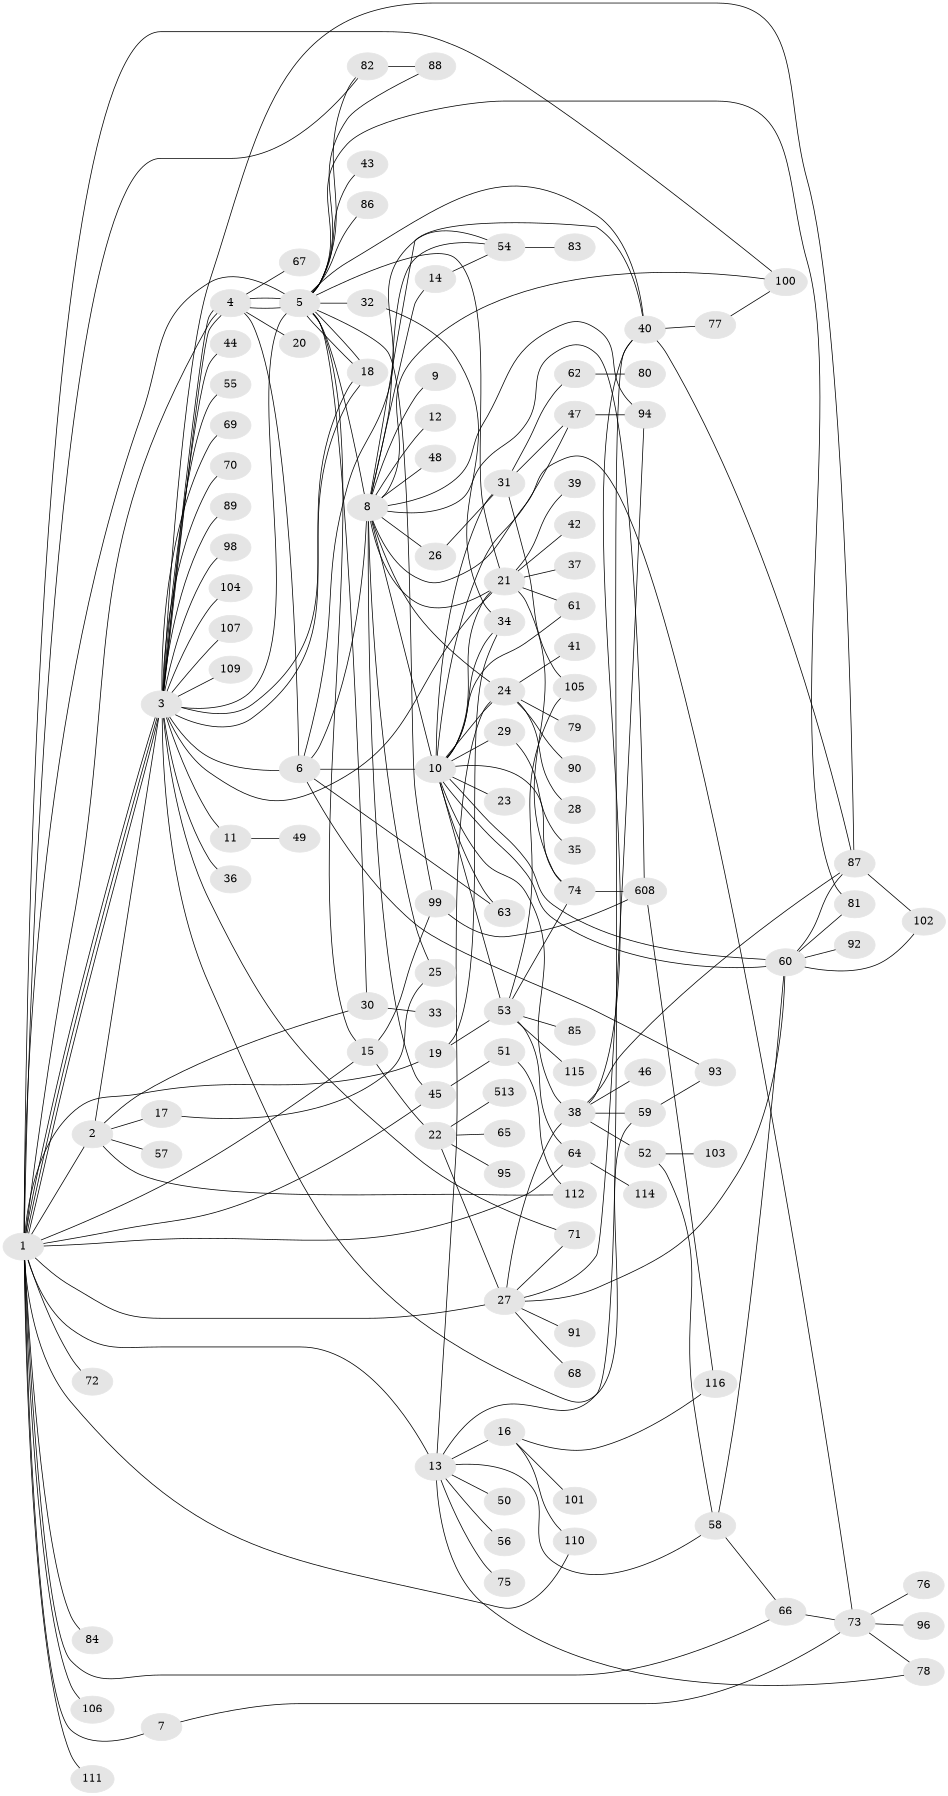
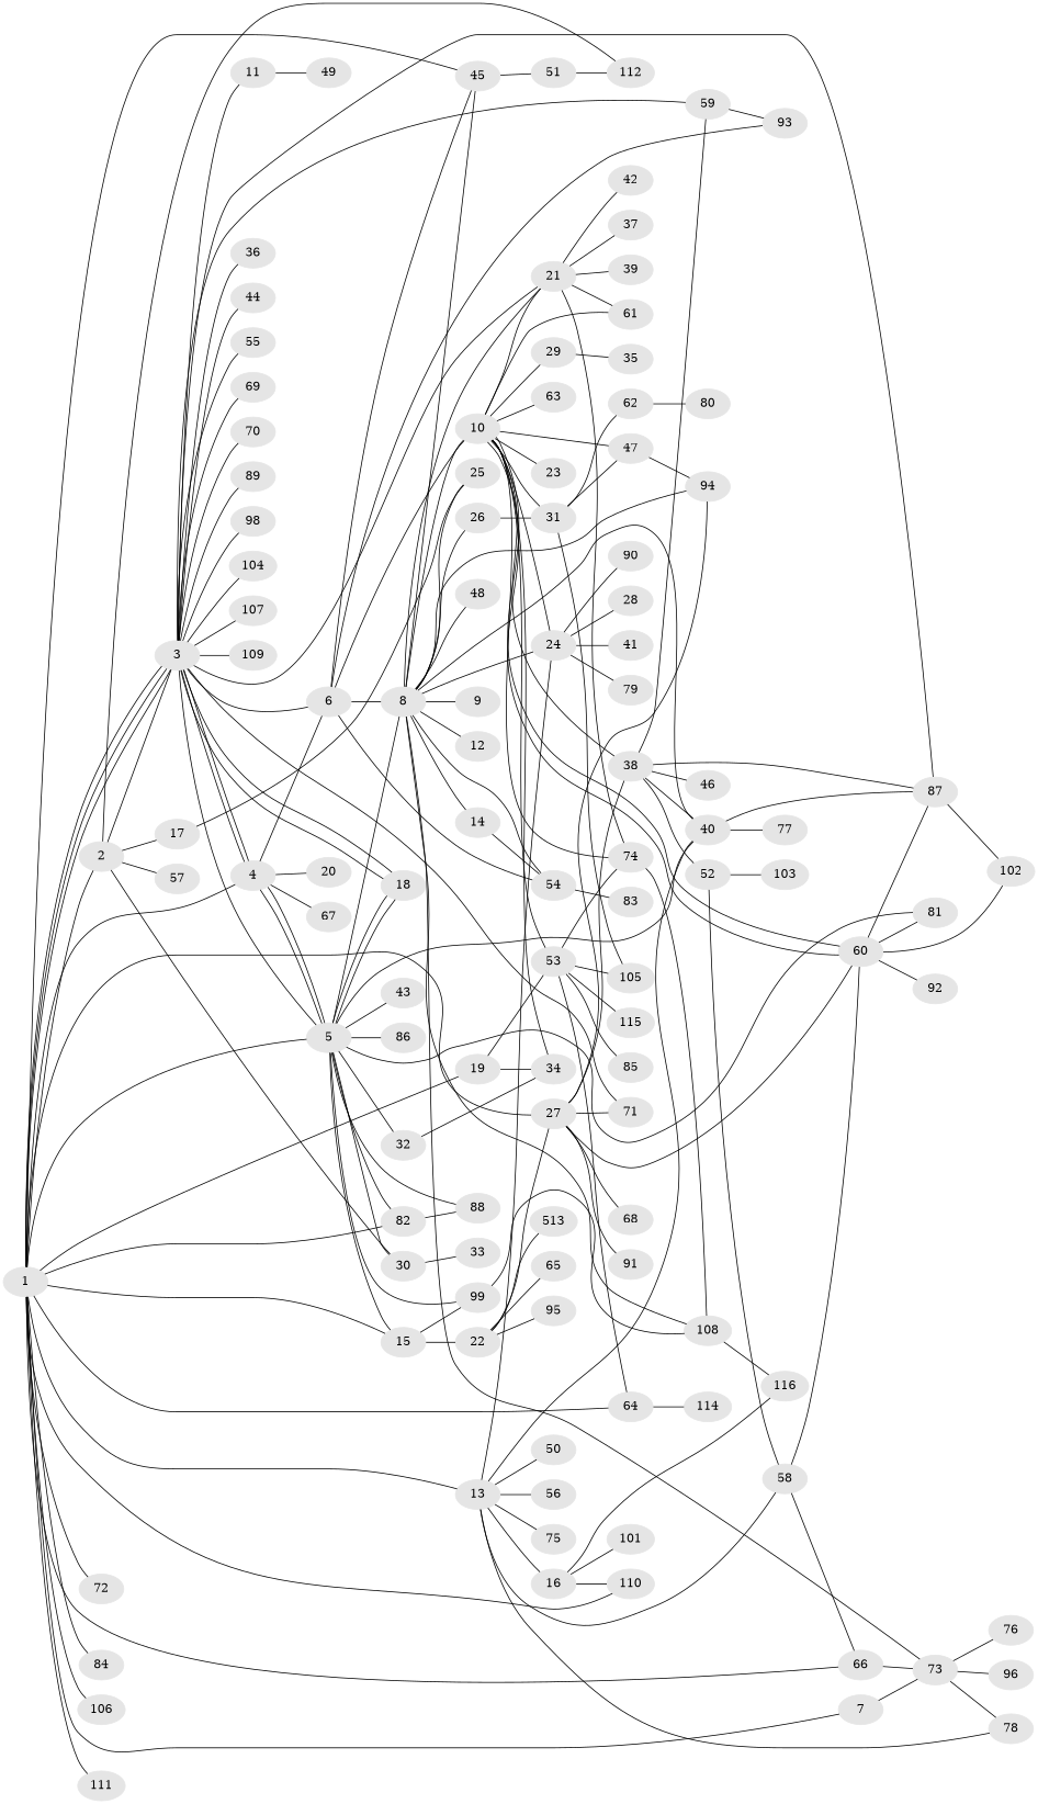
  graph {
    rankdir=LR
    node [color=gray90 style=filled]
    1
    2
    3
    4
    5
    7
    13
    15
    19
    27
    45
    64
    66
    72
    82
    84
-   100
    106
    110
    111
    17
    30
    57
    112
    59
    6
    11
    18
    21
    36
    44
    55
    69
    70
    71
    87
    89
    98
    104
    107
    109
    20
    67
    8
    32
    40
    43
    81
    86
    88
    99
    73
    24
    16
    50
    56
    58
    75
    78
    22
    34
    53
    94
    38
    60
    68
    91
    51
    114
    25
    33
    93
    10
    54
    49
    61
    74
    37
    39
    42
    102
    23
    29
    31
    47
    63
    9
    12
    14
    26
    48
-   108 [label=608]
+   108
    77
    83
    76
    96
    28
    41
    79
    90
    116
    35
    62
    105
    46
    52
    85
    115
    92
    101
    65
    95
    n113 [label=513]
    80
    103
    1 -- 2
    1 -- 3
    1 -- 3
    1 -- 3
    1 -- 4
    1 -- 5
    1 -- 7
    1 -- 13
    1 -- 15
    1 -- 19
    1 -- 27
    1 -- 45
    1 -- 64
    1 -- 66
    1 -- 72
    1 -- 82
    1 -- 84
-   1 -- 100
    1 -- 106
    1 -- 110
    1 -- 111
    2 -- 3
    2 -- 17
    2 -- 30
    2 -- 57
    2 -- 112
    3 -- 4
    3 -- 4
    3 -- 5
    3 -- 59
    3 -- 6
    3 -- 11
    3 -- 18
    3 -- 18
    3 -- 21
    3 -- 36
    3 -- 44
    3 -- 55
    3 -- 69
    3 -- 70
    3 -- 71
    3 -- 87
    3 -- 89
    3 -- 98
    3 -- 104
    3 -- 107
    3 -- 109
    4 -- 5
    4 -- 5
    4 -- 6
    4 -- 20
    4 -- 67
    5 -- 15
    5 -- 82
    5 -- 30
    5 -- 18
    5 -- 18
-   5 -- 21
    5 -- 8
    5 -- 32
    5 -- 40
    5 -- 43
    5 -- 81
    5 -- 86
    5 -- 88
    5 -- 99
    7 -- 73
    13 -- 40
    13 -- 24
    13 -- 16
    13 -- 50
    13 -- 56
    13 -- 58
    13 -- 75
    13 -- 78
    15 -- 99
    15 -- 22
    19 -- 34
    19 -- 53
    27 -- 71
    27 -- 94
    27 -- 38
    27 -- 60
    27 -- 68
    27 -- 91
    45 -- 51
    64 -- 114
    66 -- 73
    82 -- 88
    17 -- 25
    30 -- 33
    59 -- 93
-   6 -- 63
+   6 -- 45
    6 -- 8
    6 -- 93
    6 -- 10
    6 -- 54
    11 -- 49
    21 -- 61
    21 -- 74
    21 -- 37
    21 -- 39
    21 -- 42
    87 -- 102
    8 -- 45
-   8 -- 100
    8 -- 21
    8 -- 40
    8 -- 73
    8 -- 24
    8 -- 94
    8 -- 25
    8 -- 10
    8 -- 54
    8 -- 9
    8 -- 12
    8 -- 14
    8 -- 26
    8 -- 48
    8 -- 108
    32 -- 34
    40 -- 87
    40 -- 77
    99 -- 108
    73 -- 78
    73 -- 76
    73 -- 96
    24 -- 28
    24 -- 41
    24 -- 79
    24 -- 90
    16 -- 110
    16 -- 116
    16 -- 101
    58 -- 66
    58 -- 60
    22 -- 27
    22 -- 65
    22 -- 95
    22 -- n113
    53 -- 64
    53 -- 74
    53 -- 105
    53 -- 85
    53 -- 115
    38 -- 59
    38 -- 87
    38 -- 40
    38 -- 46
    38 -- 52
    60 -- 87
    60 -- 81
    60 -- 102
    60 -- 92
    51 -- 112
    10 -- 21
    10 -- 24
    10 -- 34
    10 -- 53
    10 -- 38
    10 -- 60
    10 -- 60
    10 -- 61
    10 -- 74
    10 -- 23
    10 -- 29
    10 -- 31
    10 -- 47
    10 -- 63
    54 -- 83
    74 -- 108
    29 -- 35
    31 -- 47
    31 -- 62
    31 -- 105
    47 -- 94
    14 -- 54
    26 -- 31
    108 -- 116
-   77 -- 100
    62 -- 80
    52 -- 58
    52 -- 103
  }
